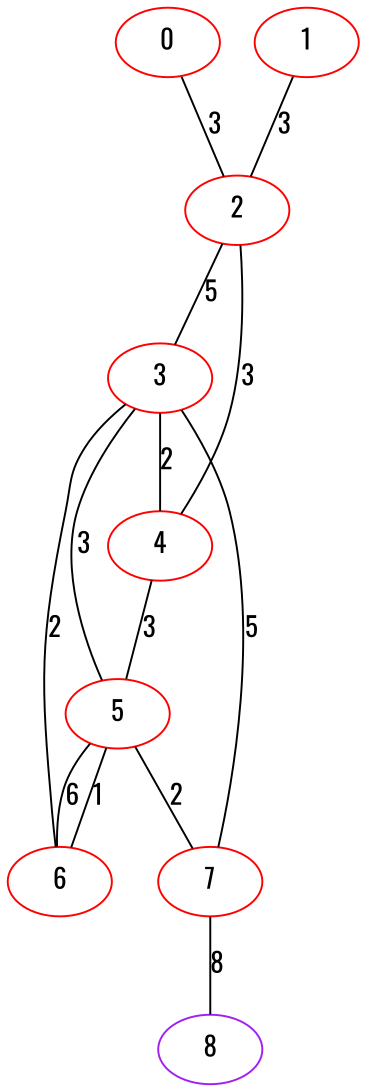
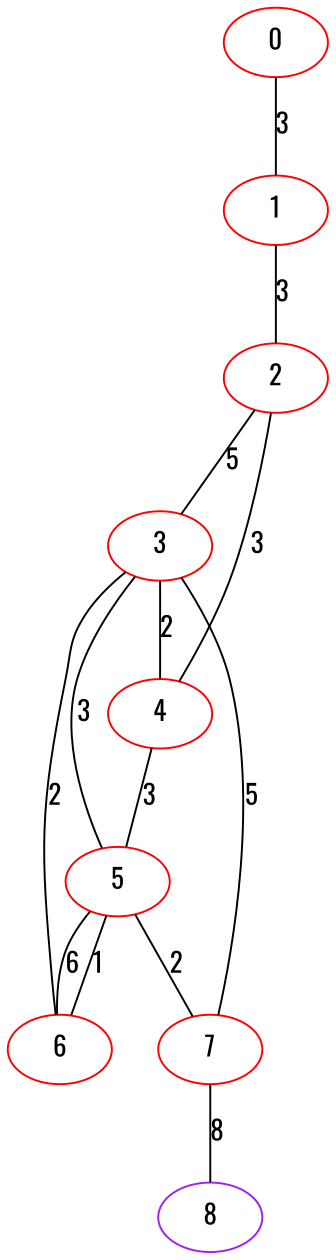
  graph {
    fontname=Oswald
    node [color=red fontname=Oswald weight=1]
    edge [fontname=Oswald]
    0
    1
    2
    3
    4
    5
    6
    7
    8 [color=purple weight=4]
-   0 -- 2 [label=3]
+   0 -- 1 [label=3]
    1 -- 2 [label=3]
    2 -- 3 [label=5]
    2 -- 4 [label=3]
    3 -- 4 [label=2]
    3 -- 5 [label=3]
    3 -- 6 [label=2]
    3 -- 7 [label=5]
    4 -- 5 [label=3]
    5 -- 6 [label=6]
    5 -- 6 [label=1]
    5 -- 7 [label=2]
    7 -- 8 [label=8]
  }
